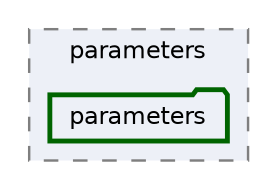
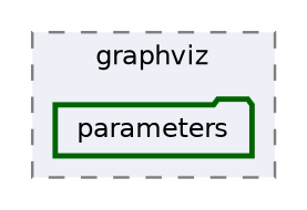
  digraph {
    compound=true
    n1 [color=darkgreen fillcolor="#edf0f7" fontname=Helvetica fontsize=10 height=0.2 label=parameters shape=folder style="filled,bold" width=0.4]
    subgraph cluster_1 {
      bgcolor="#edf0f7"
      fontname=Helvetica
      fontsize=10
-     label=parameters
+     label=graphviz
      pencolor=grey50
      style="filled,dashed"
      n1
    }
  }
